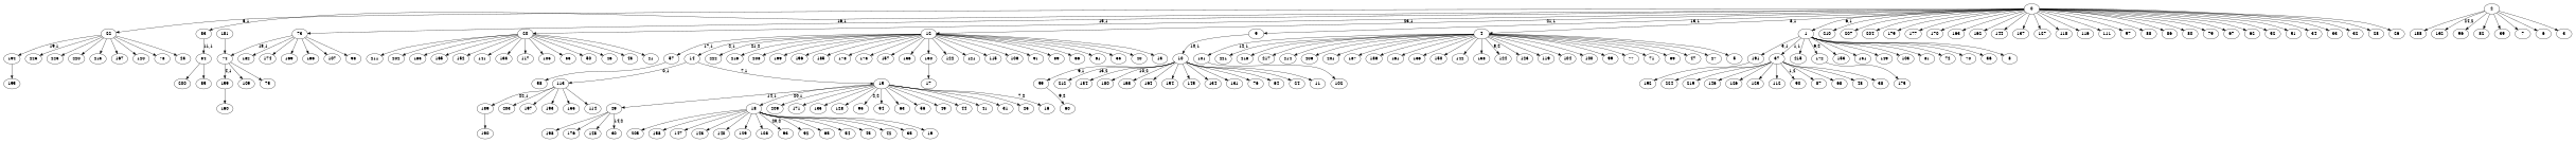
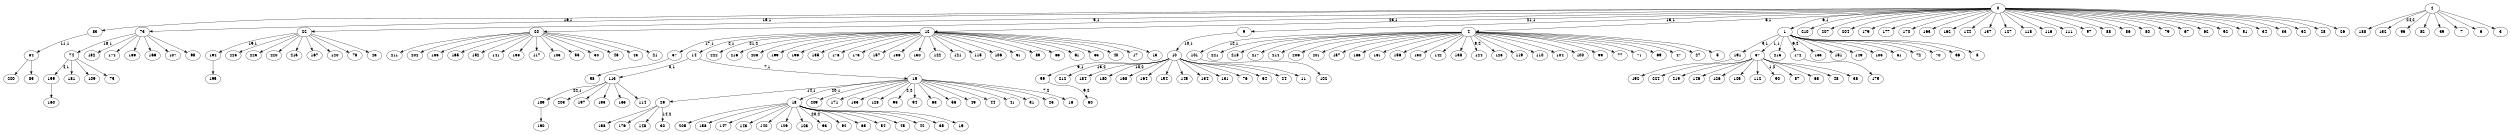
  digraph {
    194
    195
    191
    192
    189
    190
    159
    160
    113
    203
    197
    193
    155
    114
    101
    102
    84
    200
    85
    83
    74
    181
    109
    75
    73
    182
    174
    169
    166
    107
    98
    59
    60
    57
    58
    37
    224
    219
    146
    126
    125
    112
    90
    87
    68
    48
    38
    29
    198
    176
    148
    30
    22
    225
    223
    220
    213
    167
    120
    78
    23
    20
    211
    202
    183
    165
    152
    141
    133
    117
    105
    53
    50
    46
    43
    21
    18
    205
    158
    147
    143
    140
    129
    108
    93
    92
    65
    54
    45
    42
    35
    19
    15
    209
    171
    135
    128
    95
    94
    63
    56
    49
    44
    41
    31
    25
    16
    14
    12
    222
    216
    208
    199
    196
    185
    178
    173
    157
    136
    130
    122
    121
    115
    106
    91
    89
    66
    61
    55
    40
    17
    13
    10
    212
    184
    180
    168
    164
    154
    145
    134
    131
    76
    64
    24
    11
    9
    4
    221
    218
    217
    214
    206
    201
    187
    186
    161
    156
    150
    142
    138
    124
    123
    119
+   110
    104
    100
    99
    77
    71
    69
    47
    27
    5
    2
    188
    132
    96
    82
    39
    7
    6
    3
    1
    215
    172
    153
    151
    149
    103
    81
    72
    70
    36
    8
    175
    0
    210
    207
    204
    179
    177
    170
    163
    162
    144
    137
    127
    118
    116
    111
    97
    88
    86
    80
    79
    67
    62
    52
    51
    34
    33
    32
    28
    26
    194 -> 195
    191 -> 192
    189 -> 190
    159 -> 160
    113 -> 189 [label="22,1"]
    113 -> 203
    113 -> 197
    113 -> 193
    113 -> 155
    113 -> 114
    101 -> 102
    84 -> 200
    84 -> 85
    83 -> 84 [label="11,1"]
    74 -> 159 [label="4,1"]
-   181 -> 74
+   74 -> 181
    74 -> 109
    74 -> 75
    73 -> 74 [label="18,1"]
    73 -> 182
    73 -> 174
    73 -> 169
    73 -> 166
    73 -> 107
    73 -> 98
    59 -> 60 [label="9,2"]
    57 -> 58
    37 -> 224
    37 -> 219
    37 -> 146
    37 -> 126
    37 -> 125
    37 -> 112
    37 -> 90 [label="1,2"]
    37 -> 87
    37 -> 68
    37 -> 48
    37 -> 38
    29 -> 198
    29 -> 176
    29 -> 148
    29 -> 30 [label="14,2"]
    22 -> 194 [label="19,1"]
    22 -> 225
    22 -> 223
    22 -> 220
    22 -> 213
    22 -> 167
    22 -> 120
    22 -> 78
    22 -> 23
    20 -> 211
    20 -> 202
    20 -> 183
    20 -> 165
    20 -> 152
    20 -> 141
    20 -> 133
    20 -> 117
    20 -> 105
    20 -> 53
    20 -> 50
    20 -> 46
    20 -> 43
    20 -> 21
    18 -> 205
    18 -> 158
    18 -> 147
    18 -> 143
    18 -> 140
    18 -> 129
    18 -> 108
    18 -> 93 [label="20,2"]
    18 -> 92
    18 -> 65
    18 -> 54
    18 -> 45
    18 -> 42
    18 -> 35
    18 -> 19
    15 -> 29 [label="14,1"]
    15 -> 18 [label="20,1"]
    15 -> 209
    15 -> 171
    15 -> 135
    15 -> 128
    15 -> 95 [label="2,2"]
    15 -> 94
    15 -> 63
    15 -> 56
    15 -> 49
    15 -> 44
    15 -> 41
    15 -> 31
    15 -> 25
    15 -> 16 [label="7,2"]
    14 -> 113 [label="0,1"]
    14 -> 15 [label="7,1"]
    12 -> 57 [label="17,1"]
    12 -> 14 [label="2,1"]
    12 -> 222 [label="21,2"]
    12 -> 216
    12 -> 208
    12 -> 199
    12 -> 196
    12 -> 185
    12 -> 178
    12 -> 173
    12 -> 157
    12 -> 136
    12 -> 130
    12 -> 122
    12 -> 121
    12 -> 115
    12 -> 106
    12 -> 91
    12 -> 89
    12 -> 66
    12 -> 61
    12 -> 55
    12 -> 40
-   130 -> 17
+   12 -> 17
    12 -> 13
    10 -> 59 [label="9,1"]
    10 -> 212 [label="13,2"]
    10 -> 184
    10 -> 180 [label="10,2"]
    10 -> 168
    10 -> 164
    10 -> 154
    10 -> 145
    10 -> 134
    10 -> 131
    10 -> 76
    10 -> 64
    10 -> 24
    10 -> 11
    9 -> 10 [label="10,1"]
    4 -> 101 [label="12,1"]
    4 -> 221
    4 -> 218
    4 -> 217
    4 -> 214
    4 -> 206
    4 -> 201
    4 -> 187
    4 -> 186
    4 -> 161
    4 -> 156
    4 -> 150
    4 -> 142
    4 -> 138
    4 -> 124 [label="8,2"]
    4 -> 123
    4 -> 119
+   4 -> 110
    4 -> 104
    4 -> 100
    4 -> 99
    4 -> 77
    4 -> 71
    4 -> 69
    4 -> 47
    4 -> 27
    4 -> 5
    2 -> 188
    2 -> 132 [label="24,2"]
    2 -> 96
    2 -> 82
    2 -> 39
    2 -> 7
    2 -> 6
    2 -> 3
    1 -> 191 [label="3,1"]
    1 -> 37 [label="1,1"]
    1 -> 215
    1 -> 172 [label="6,2"]
    1 -> 153
    1 -> 151
    1 -> 149
    1 -> 103
    1 -> 81
    1 -> 72
    1 -> 70
    1 -> 36
    1 -> 8
    172 -> 175
    0 -> 83 [label="16,1"]
    0 -> 73 [label="15,1"]
    0 -> 22 [label="5,1"]
    0 -> 20 [label="23,1"]
    0 -> 12 [label="21,1"]
    0 -> 9 [label="13,1"]
    0 -> 4 [label="8,1"]
    0 -> 1 [label="6,1"]
    0 -> 210
    0 -> 207
    0 -> 204
    0 -> 179
    0 -> 177
    0 -> 170
    0 -> 163
    0 -> 162
    0 -> 144
    0 -> 137
    0 -> 127
    0 -> 118
    0 -> 116
    0 -> 111
    0 -> 97
    0 -> 88
    0 -> 86
    0 -> 80
    0 -> 79
    0 -> 67
    0 -> 62
    0 -> 52
    0 -> 51
    0 -> 34
    0 -> 33
    0 -> 32
    0 -> 28
    0 -> 26
  }
